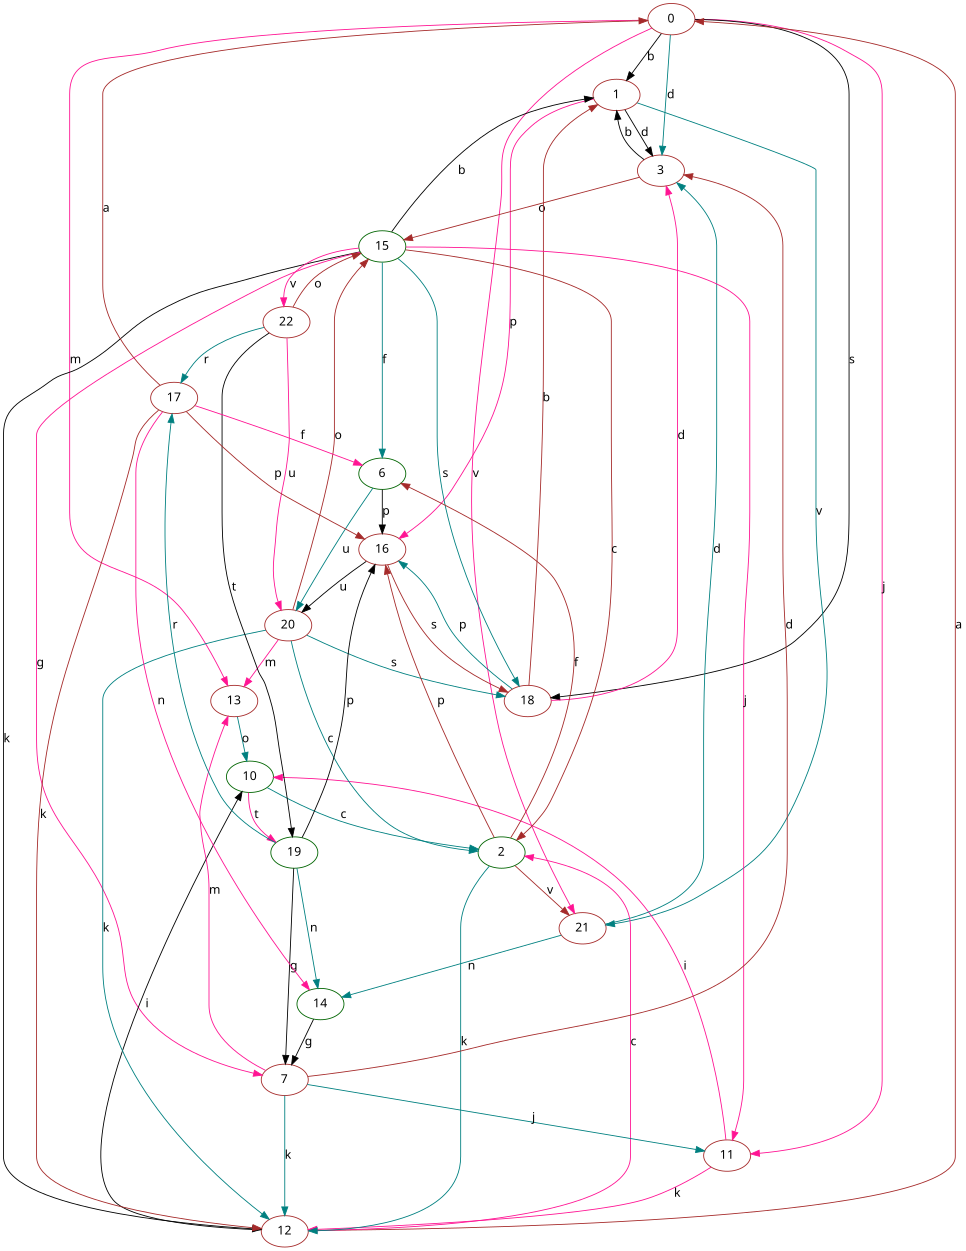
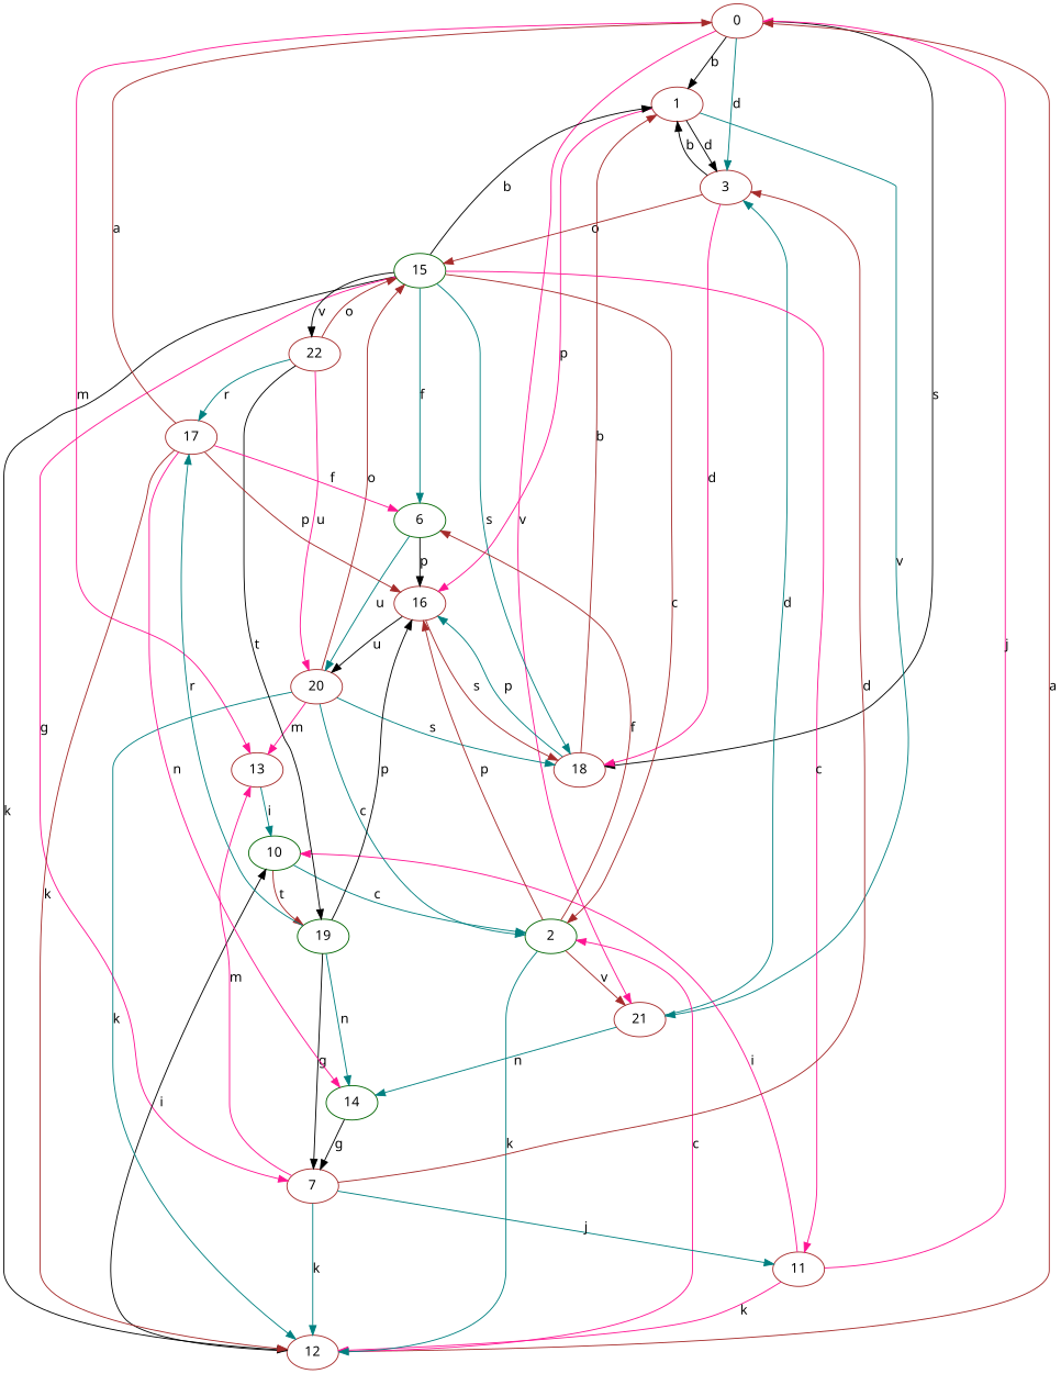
  strict digraph {
    fontname="Noto Sans"
    node [color=brown fontname="Noto Sans"]
    edge [color=teal fontname="Noto Sans"]
    0
    1
    3
    11
    13
    18
    21
    16
    15 [color=darkgreen]
    12
    10 [color=darkgreen]
    14 [color=darkgreen]
    20
    2 [color=darkgreen]
    6 [color=darkgreen]
    7
    22
    19 [color=darkgreen]
    17
    0 -> 1 [color=black label=b]
    0 -> 3 [label=d]
-   0 -> 11 [color=deeppink label=j]
+   11 -> 0 [color=deeppink label=j]
    0 -> 13 [color=deeppink label=m]
    0 -> 18 [color=black label=s]
    0 -> 21 [color=deeppink label=v]
    1 -> 3 [color=black label=d]
    1 -> 21 [label=v]
    1 -> 16 [color=deeppink label=p]
    3 -> 1 [color=black label=b]
    3 -> 15 [color=brown label=o]
    11 -> 12 [color=deeppink label=k]
    11 -> 10 [color=deeppink label=i]
-   13 -> 10 [label=o]
+   13 -> 10 [label=i]
    18 -> 1 [color=brown label=b]
-   18 -> 3 [color=deeppink label=d]
+   3 -> 18 [color=deeppink label=d]
    18 -> 16 [label=p]
    21 -> 3 [label=d]
    21 -> 14 [label=n]
    16 -> 18 [color=brown label=s]
    16 -> 20 [color=black label=u]
    15 -> 1 [color=black label=b]
-   15 -> 11 [color=deeppink label=j]
+   15 -> 11 [color=deeppink label=c]
    15 -> 18 [label=s]
    15 -> 12 [color=black label=k]
    15 -> 2 [color=brown label=c]
    15 -> 6 [label=f]
    15 -> 7 [color=deeppink label=g]
-   15 -> 22 [color=deeppink label=v]
+   15 -> 22 [color=black label=v]
    12 -> 0 [color=brown label=a]
    12 -> 10 [color=black label=i]
    12 -> 2 [color=deeppink label=c]
    10 -> 2 [label=c]
-   10 -> 19 [color=deeppink label=t]
+   10 -> 19 [color=brown label=t]
    14 -> 7 [color=black label=g]
    20 -> 13 [color=deeppink label=m]
    20 -> 18 [label=s]
    20 -> 15 [color=brown label=o]
    20 -> 12 [label=k]
    20 -> 2 [label=c]
    2 -> 21 [color=brown label=v]
    2 -> 16 [color=brown label=p]
    2 -> 12 [label=k]
    2 -> 6 [color=brown label=f]
    6 -> 16 [color=black label=p]
    6 -> 20 [label=u]
    7 -> 3 [color=brown label=d]
    7 -> 11 [label=j]
    7 -> 13 [color=deeppink label=m]
    7 -> 12 [label=k]
    22 -> 15 [color=brown label=o]
    22 -> 20 [color=deeppink label=u]
    22 -> 19 [color=black label=t]
    22 -> 17 [label=r]
    19 -> 16 [color=black label=p]
    19 -> 14 [label=n]
    19 -> 7 [color=black label=g]
    19 -> 17 [label=r]
    17 -> 0 [color=brown label=a]
    17 -> 16 [color=brown label=p]
    17 -> 12 [color=brown label=k]
    17 -> 14 [color=deeppink label=n]
    17 -> 6 [color=deeppink label=f]
  }
